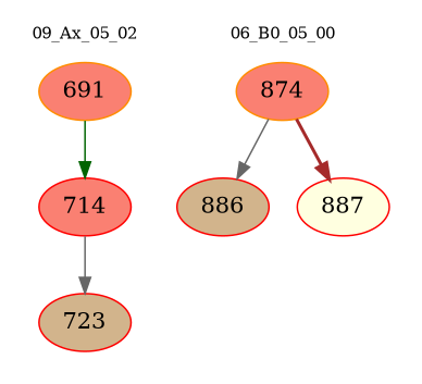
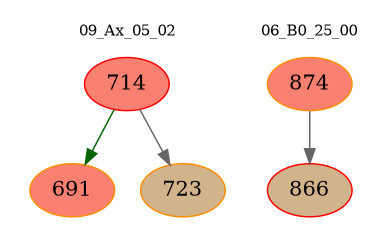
  digraph {
    node [color=red fillcolor=salmon style=filled]
    edge [color=gray40 style=solid]
    n1 [label=714]
    n2 [color=darkorange label=691]
-   n3 [fillcolor=tan label=723]
+   n3 [color=darkorange fillcolor=tan label=723]
    n4 [color=darkorange label=874]
-   n5 [fillcolor=tan label=886]
-   n6 [fillcolor=lightyellow label=887]
+   n5 [fillcolor=tan label=866]
    subgraph cluster_1 {
      color=white
      fontsize=10
      label="09_Ax_05_02"
      n1
      n2
      n3
    }
    subgraph cluster_2 {
      color=white
      fontsize=10
-     label="06_B0_05_00"
+     label="06_B0_25_00"
      n4
      n5
-     n6
    }
-   n2 -> n1 [color=darkgreen]
+   n1 -> n2 [color=darkgreen]
    n1 -> n3
    n4 -> n5
-   n4 -> n6 [color=brown style=bold]
  }
